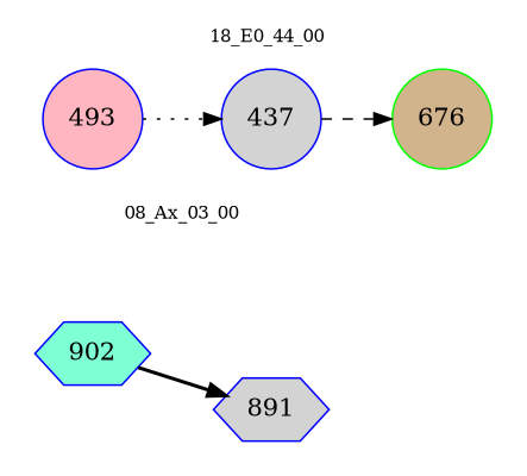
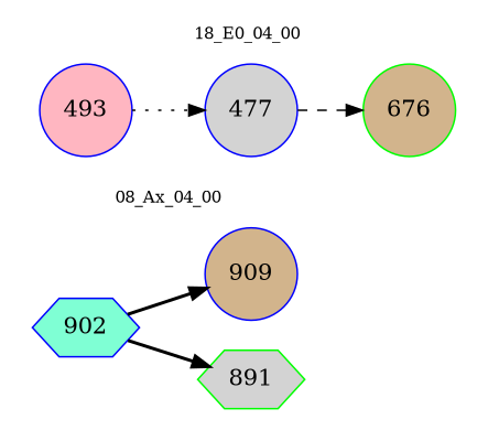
  digraph {
    rankdir=LR
    node [color=blue fillcolor=lightgrey shape=circle style=filled]
    edge [color=black style=bold]
    n1 [fillcolor=aquamarine label=902 shape=hexagon]
-   n2 [label=891 shape=hexagon]
-   n4 [label=437]
+   n2 [color=green label=891 shape=hexagon]
+   n3 [fillcolor=tan label=909]
+   n4 [label=477]
    n5 [color=green fillcolor=tan label=676]
    n6 [fillcolor=lightpink label=493]
    subgraph cluster_1 {
      color=white
      fontsize=10
-     label="08_Ax_03_00"
+     label="08_Ax_04_00"
      n1
      n2
+     n3
    }
    subgraph cluster_2 {
      color=white
      fontsize=10
-     label="18_E0_44_00"
+     label="18_E0_04_00"
      n4
      n5
      n6
    }
    n1 -> n2
+   n1 -> n3
    n4 -> n5 [style=dashed]
    n6 -> n4 [style=dotted]
  }
